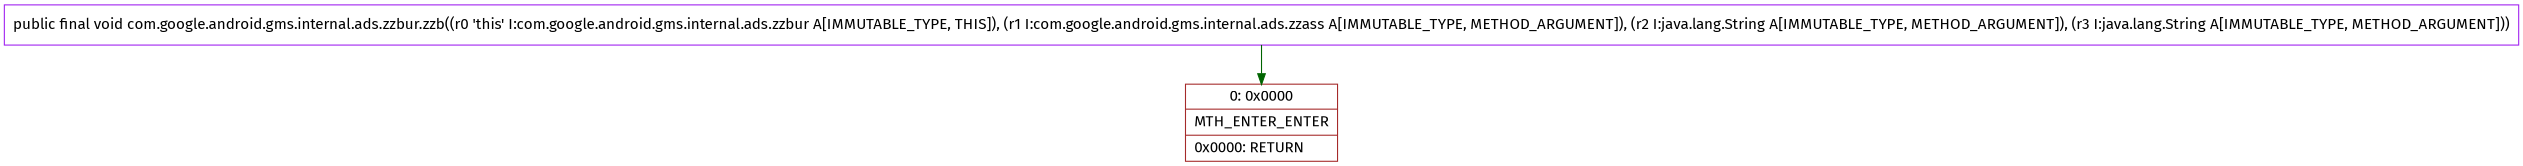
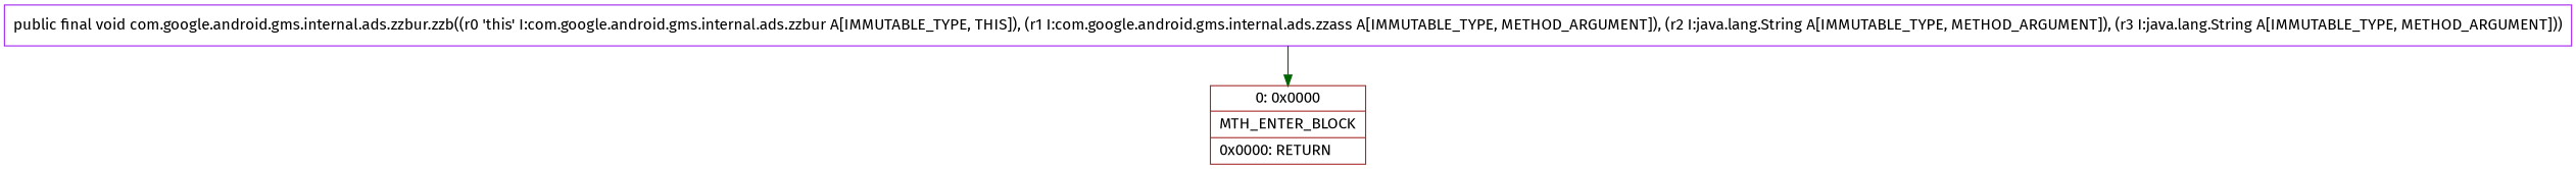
  digraph {
    fontname="Fira Sans"
    node [shape=record fontname="Fira Sans"]
-   n1 [label="{0\:\ 0x0000|MTH_ENTER_ENTER\l|0x0000: RETURN   \l}" color=brown]
+   n1 [label="{0\:\ 0x0000|MTH_ENTER_BLOCK\l|0x0000: RETURN   \l}" color=brown]
    n2 [label="{public final void com.google.android.gms.internal.ads.zzbur.zzb((r0 'this' I:com.google.android.gms.internal.ads.zzbur A[IMMUTABLE_TYPE, THIS]), (r1 I:com.google.android.gms.internal.ads.zzass A[IMMUTABLE_TYPE, METHOD_ARGUMENT]), (r2 I:java.lang.String A[IMMUTABLE_TYPE, METHOD_ARGUMENT]), (r3 I:java.lang.String A[IMMUTABLE_TYPE, METHOD_ARGUMENT])) }" color=purple]
    n2 -> n1 [color=darkgreen style=solid fontname="Fira Sans"]
  }
